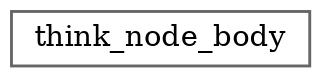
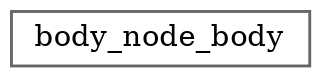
  digraph {
    rankdir=LR
    fontname="DejaVu Serif"
-   n1 [color=grey40 fillcolor=white fontname="DejaVu Serif" fontsize=10 height=0.2 label=think_node_body shape=box style=filled width=0.4]
+   n1 [color=grey40 fillcolor=white fontname="DejaVu Serif" fontsize=10 height=0.2 label=body_node_body shape=box style=filled width=0.4]
  }
